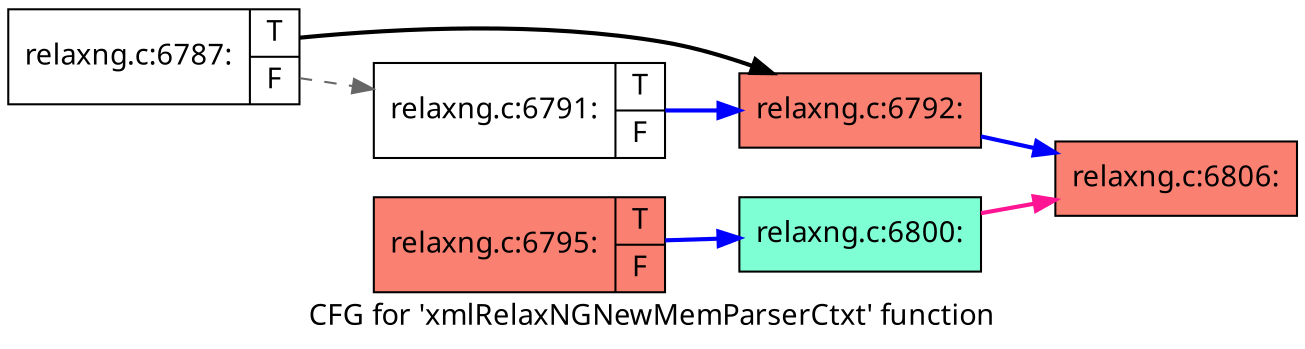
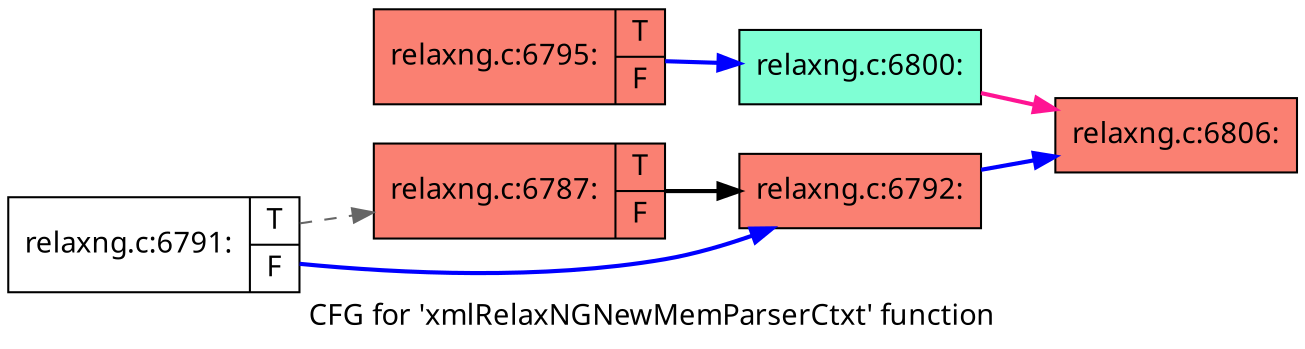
  digraph {
    fontname="Noto Sans"
    label="CFG for 'xmlRelaxNGNewMemParserCtxt' function"
    rankdir=LR
    node [fillcolor=salmon fontname="Noto Sans" shape=record style=filled]
    edge [color=blue fontname="Noto Sans" style=bold]
-   n1 [fillcolor=white label="{relaxng.c:6787:|{<s0>T|<s1>F}}"]
+   n1 [label="{relaxng.c:6787:|{<s0>T|<s1>F}}"]
    n2 [label="{relaxng.c:6792:}"]
    n3 [fillcolor=white label="{relaxng.c:6791:|{<s0>T|<s1>F}}"]
    n4 [label="{relaxng.c:6806:}"]
    n5 [label="{relaxng.c:6795:|{<s0>T|<s1>F}}"]
    n6 [fillcolor=aquamarine label="{relaxng.c:6800:}"]
    n1 -> n2 [color=black]
-   n1 -> n3 [color=gray40 style=dashed]
+   n3 -> n1 [color=gray40 style=dashed]
    n2 -> n4
    n3 -> n2
    n5 -> n6
    n6 -> n4 [color=deeppink]
  }
